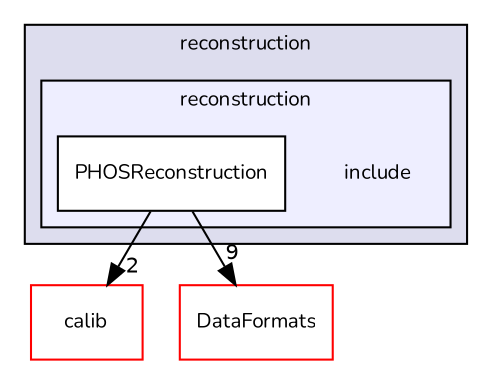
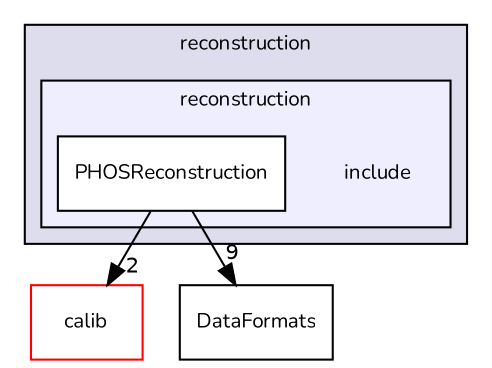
  digraph {
    compound=true
    fontname=Nunito
    node [fontname=Nunito fontsize=10 shape=box color=red]
    edge [labeldistance=1.5 labelfontname=Helvetica labelfontsize=10 fontname=Nunito]
    n1 [label=include shape=plaintext color=""]
    n2 [color=black fillcolor=white label=PHOSReconstruction style=filled]
    n3 [label=calib]
-   n4 [label=DataFormats]
+   n4 [color=black label=DataFormats]
    subgraph cluster_1 {
      bgcolor="#ddddee"
      fontsize=10
      label=reconstruction
      pencolor=black
      subgraph cluster_2 {
        bgcolor="#eeeeff"
        fontsize=10
        pencolor=black
        n1
        n2
      }
    }
    n2 -> n3 [headlabel=2]
    n2 -> n4 [headlabel=9]
  }
